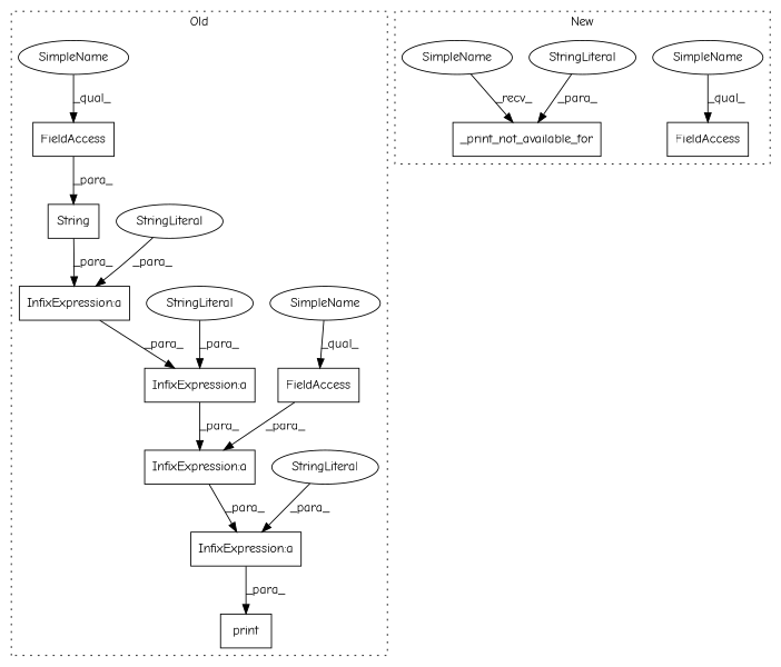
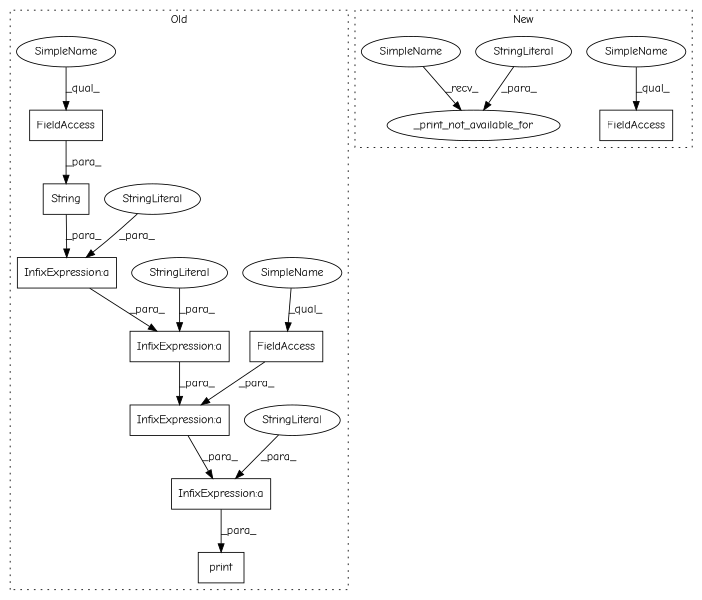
  digraph {
    fontname="Comic Neue"
    node [a=27 l=3 s=16663 shape=box fontname="Comic Neue"]
    edge [fontname="Comic Neue"]
    n1 [a=32 l="6,1" label=print s="16582,16730"]
    n2 [label="InfixExpression:a" s=16610]
    n3 [label="InfixExpression:a" s=16660]
    n4 [label="InfixExpression:a" s=16642]
    n5 [label="InfixExpression:a" s=16671]
    n6 [a=22 l=7 label=FieldAccess]
    n7 [a=22 l=20 label=FieldAccess s=16620]
    n8 [a=32 l="7,1" label=String s="16613,16640"]
    n9 [a=45 l=14 label=StringLiteral s=16645 shape=ellipse]
    n10 [a=45 l=19 label=StringLiteral s=16591 shape=ellipse]
    n11 [a=45 l=56 label=StringLiteral s=16674 shape=ellipse]
    n12 [a=42 l=4 label=SimpleName shape=ellipse]
    n13 [a=42 l=4 label=SimpleName s=16620 shape=ellipse]
-   n14 [a=32 l="25,1" label=_print_not_available_for s="5680,5713"]
+   n14 [a=32 l="25,1" label=_print_not_available_for s="5680,5713" shape=ellipse]
    n15 [a=22 l=20 label=FieldAccess s=5794]
    n16 [a=45 l=8 label=StringLiteral s=5705 shape=ellipse]
    n17 [a=42 l=4 label=SimpleName s=5794 shape=ellipse]
    n18 [a=42 l=4 label=SimpleName s=5675 shape=ellipse]
    subgraph cluster_1 {
      label=Old
      style=dotted
      n1
      n2
      n3
      n4
      n5
      n6
      n7
      n8
      n9
      n10
      n11
      n12
      n13
    }
    subgraph cluster_2 {
      label=New
      style=dotted
      n14
      n15
      n16
      n17
      n18
    }
    n2 -> n4 [label=_para_]
    n3 -> n5 [label=_para_]
    n4 -> n3 [label=_para_]
    n5 -> n1 [label=_para_]
    n6 -> n3 [label=_para_]
    n7 -> n8 [label=_para_]
    n8 -> n2 [label=_para_]
    n9 -> n4 [label=_para_]
    n10 -> n2 [label=_para_]
    n11 -> n5 [label=_para_]
    n12 -> n6 [label=_qual_]
    n13 -> n7 [label=_qual_]
    n16 -> n14 [label=_para_]
    n17 -> n15 [label=_qual_]
    n18 -> n14 [label=_recv_]
  }
